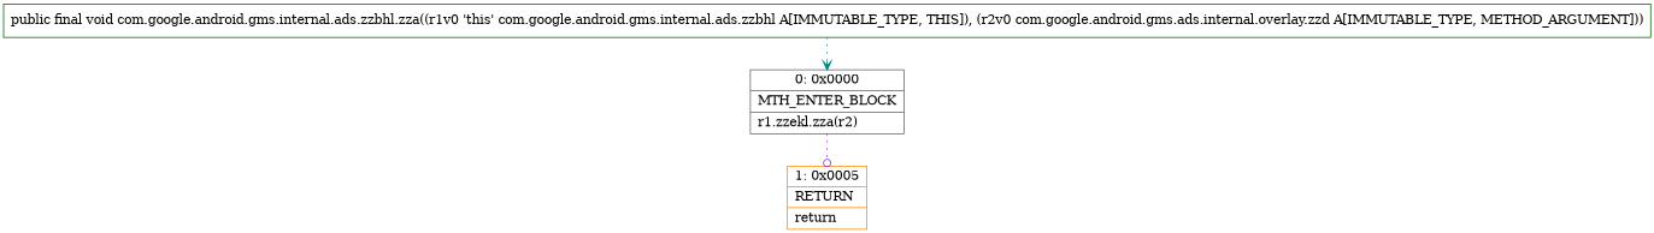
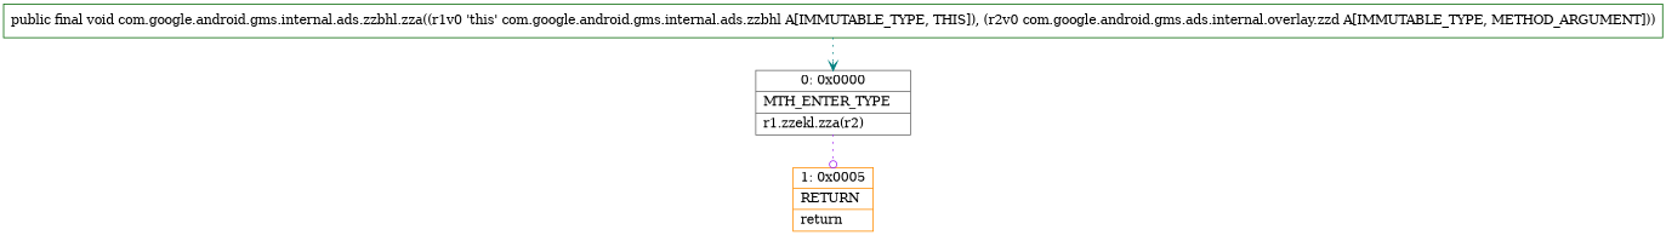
  digraph {
    node [shape=record]
    edge [style=dotted]
-   n1 [label="{0\:\ 0x0000|MTH_ENTER_BLOCK\l|r1.zzekl.zza(r2)\l}" color=gray40]
+   n1 [label="{0\:\ 0x0000|MTH_ENTER_TYPE\l|r1.zzekl.zza(r2)\l}" color=gray40]
    n2 [label="{1\:\ 0x0005|RETURN\l|return\l}" color=darkorange]
    n3 [label="{public final void com.google.android.gms.internal.ads.zzbhl.zza((r1v0 'this' com.google.android.gms.internal.ads.zzbhl A[IMMUTABLE_TYPE, THIS]), (r2v0 com.google.android.gms.ads.internal.overlay.zzd A[IMMUTABLE_TYPE, METHOD_ARGUMENT])) }" color=darkgreen]
    n1 -> n2 [color=purple arrowhead=odot]
    n3 -> n1 [color=teal arrowhead=vee]
  }
